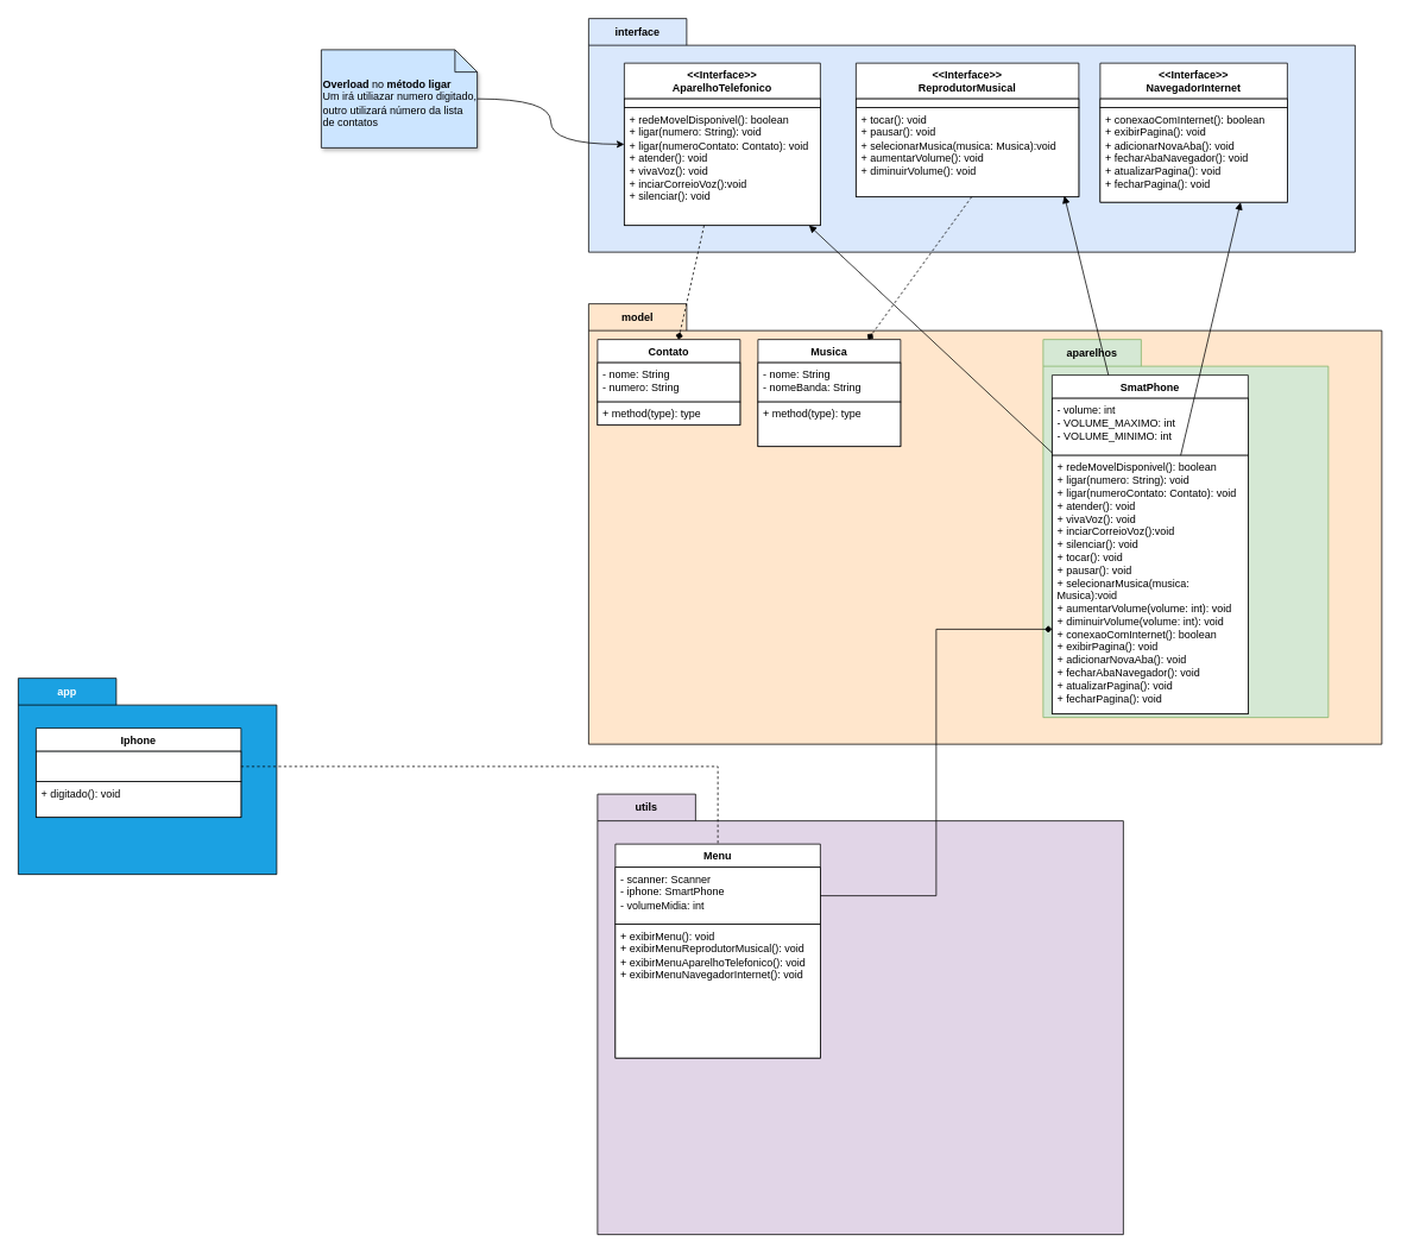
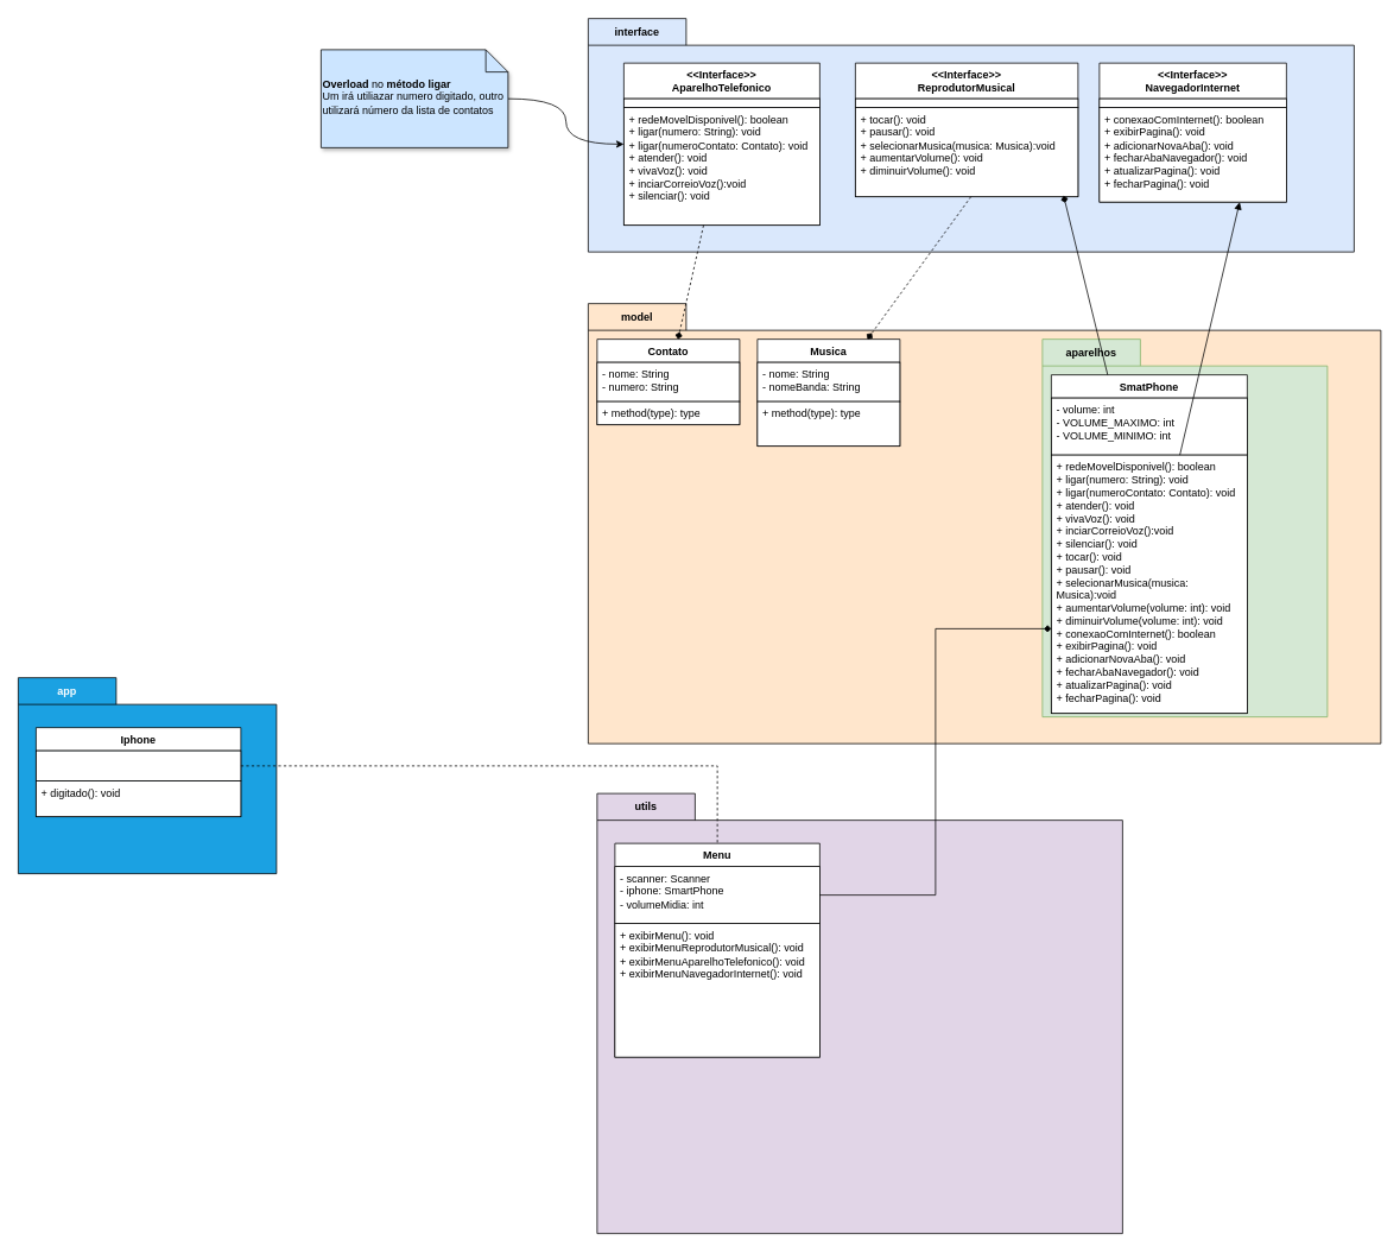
  <mxCell id="0" />
  <mxCell id="1" parent="0" />
  <mxCell id="2" value="interface" style="shape=folder;fontStyle=1;tabWidth=110;tabHeight=30;tabPosition=left;html=1;boundedLbl=1;labelInHeader=1;container=1;collapsible=0;recursiveResize=0;whiteSpace=wrap;fillColor=#dae8fc;strokeColor=default;" parent="1" vertex="1"><mxGeometry x="660" y="20" width="860" height="262" as="geometry" /></mxCell>
  <mxCell id="3" value="&lt;div&gt;&amp;lt;&amp;lt;Interface&amp;gt;&amp;gt;&lt;/div&gt;&lt;div&gt;AparelhoTelefonico&lt;/div&gt;" style="swimlane;fontStyle=1;align=center;verticalAlign=top;childLayout=stackLayout;horizontal=1;startSize=40;horizontalStack=0;resizeParent=1;resizeParentMax=0;resizeLast=0;collapsible=1;marginBottom=0;whiteSpace=wrap;html=1;strokeColor=default;" parent="2" vertex="1"><mxGeometry x="40" y="50" width="220" height="182" as="geometry" /></mxCell>
  <mxCell id="4" value="&lt;div&gt;&lt;div&gt;&lt;br&gt;&lt;/div&gt;&lt;/div&gt;" style="text;align=left;verticalAlign=top;spacingLeft=4;spacingRight=4;overflow=hidden;rotatable=0;points=[[0,0.5],[1,0.5]];portConstraint=eastwest;whiteSpace=wrap;html=1;fillColor=default;strokeColor=default;" parent="3" vertex="1"><mxGeometry y="40" width="220" height="10" as="geometry" /></mxCell>
  <mxCell id="5" value="&lt;div&gt;&lt;div&gt;+ redeMovelDisponivel(): boolean&lt;/div&gt;+ ligar(numero: String): void&lt;/div&gt;&lt;div&gt;+ ligar(numeroContato: Contato): void&lt;br&gt;&lt;div&gt;+ atender(): void&lt;/div&gt;&lt;div&gt;+ vivaVoz(): void&lt;/div&gt;&lt;div&gt;+ inciarCorreioVoz():void&lt;/div&gt;&lt;div&gt;+ silenciar(): void&lt;/div&gt;&lt;div&gt;&lt;br&gt;&lt;/div&gt;&lt;/div&gt;" style="text;align=left;verticalAlign=top;spacingLeft=4;spacingRight=4;overflow=hidden;rotatable=0;points=[[0,0.5],[1,0.5]];portConstraint=eastwest;whiteSpace=wrap;html=1;fillColor=default;strokeColor=default;" parent="3" vertex="1"><mxGeometry y="50" width="220" height="132" as="geometry" /></mxCell>
  <mxCell id="6" value="&lt;div&gt;&amp;lt;&amp;lt;Interface&amp;gt;&amp;gt;&lt;br&gt;&lt;/div&gt;ReprodutorMusical&lt;div&gt;&lt;br&gt;&lt;/div&gt;" style="swimlane;fontStyle=1;align=center;verticalAlign=top;childLayout=stackLayout;horizontal=1;startSize=40;horizontalStack=0;resizeParent=1;resizeParentMax=0;resizeLast=0;collapsible=1;marginBottom=0;whiteSpace=wrap;html=1;strokeColor=default;" parent="2" vertex="1"><mxGeometry x="300" y="50" width="250" height="150" as="geometry"><mxRectangle x="250" y="150" width="140" height="60" as="alternateBounds" /></mxGeometry></mxCell>
  <mxCell id="7" value="&lt;div&gt;&lt;div&gt;&lt;br&gt;&lt;/div&gt;&lt;/div&gt;" style="text;align=left;verticalAlign=top;spacingLeft=4;spacingRight=4;overflow=hidden;rotatable=0;points=[[0,0.5],[1,0.5]];portConstraint=eastwest;whiteSpace=wrap;html=1;fillColor=default;strokeColor=default;" parent="6" vertex="1"><mxGeometry y="40" width="250" height="10" as="geometry" /></mxCell>
  <mxCell id="8" value="+ tocar(): void&lt;div&gt;+ pausar(): void&lt;/div&gt;&lt;div&gt;+ selecionarMusica(musica: Musica):void&lt;/div&gt;&lt;div&gt;+ aumentarVolume(): void&lt;/div&gt;&lt;div&gt;+ diminuirVolume(): void&lt;/div&gt;" style="text;strokeColor=default;fillColor=default;align=left;verticalAlign=top;spacingLeft=4;spacingRight=4;overflow=hidden;rotatable=0;points=[[0,0.5],[1,0.5]];portConstraint=eastwest;whiteSpace=wrap;html=1;" parent="6" vertex="1"><mxGeometry y="50" width="250" height="100" as="geometry" /></mxCell>
  <mxCell id="9" value="&lt;div&gt;&amp;lt;&amp;lt;Interface&amp;gt;&amp;gt;&lt;br&gt;NavegadorInternet&lt;/div&gt;" style="swimlane;fontStyle=1;align=center;verticalAlign=top;childLayout=stackLayout;horizontal=1;startSize=40;horizontalStack=0;resizeParent=1;resizeParentMax=0;resizeLast=0;collapsible=1;marginBottom=0;whiteSpace=wrap;html=1;strokeColor=default;" parent="2" vertex="1"><mxGeometry x="574" y="50" width="210" height="156" as="geometry" /></mxCell>
  <mxCell id="10" value="&lt;div&gt;&lt;div&gt;&lt;br&gt;&lt;/div&gt;&lt;/div&gt;" style="text;align=left;verticalAlign=top;spacingLeft=4;spacingRight=4;overflow=hidden;rotatable=0;points=[[0,0.5],[1,0.5]];portConstraint=eastwest;whiteSpace=wrap;html=1;fillColor=default;strokeColor=default;" parent="9" vertex="1"><mxGeometry y="40" width="210" height="10" as="geometry" /></mxCell>
  <mxCell id="11" value="+ conexaoComInternet(): boolean&lt;div&gt;+ exibirPagina(): void&lt;/div&gt;&lt;div&gt;+ adicionarNovaAba(): void&lt;/div&gt;&lt;div&gt;+ fecharAbaNavegador(): void&lt;/div&gt;&lt;div&gt;+ atualizarPagina(): void&lt;/div&gt;&lt;div&gt;+ fecharPagina(): void&lt;/div&gt;" style="text;strokeColor=default;fillColor=default;align=left;verticalAlign=top;spacingLeft=4;spacingRight=4;overflow=hidden;rotatable=0;points=[[0,0.5],[1,0.5]];portConstraint=eastwest;whiteSpace=wrap;html=1;" parent="9" vertex="1"><mxGeometry y="50" width="210" height="106" as="geometry" /></mxCell>
  <mxCell id="12" value="model" style="shape=folder;fontStyle=1;tabWidth=110;tabHeight=30;tabPosition=left;html=1;boundedLbl=1;labelInHeader=1;container=1;collapsible=0;recursiveResize=0;whiteSpace=wrap;fillColor=#ffe6cc;strokeColor=default;" parent="1" vertex="1"><mxGeometry x="660" y="340" width="890" height="494" as="geometry" /></mxCell>
  <mxCell id="13" value="Contato" style="swimlane;fontStyle=1;align=center;verticalAlign=top;childLayout=stackLayout;horizontal=1;startSize=26;horizontalStack=0;resizeParent=1;resizeParentMax=0;resizeLast=0;collapsible=1;marginBottom=0;whiteSpace=wrap;html=1;strokeColor=default;" parent="12" vertex="1"><mxGeometry x="10" y="40" width="160" height="96" as="geometry" /></mxCell>
  <mxCell id="14" value="- nome: String&lt;br&gt;- numero: String" style="text;align=left;verticalAlign=top;spacingLeft=4;spacingRight=4;overflow=hidden;rotatable=0;points=[[0,0.5],[1,0.5]];portConstraint=eastwest;whiteSpace=wrap;html=1;fillColor=default;strokeColor=default;" parent="13" vertex="1"><mxGeometry y="26" width="160" height="44" as="geometry" /></mxCell>
  <mxCell id="15" value="+ method(type): type" style="text;strokeColor=default;fillColor=default;align=left;verticalAlign=top;spacingLeft=4;spacingRight=4;overflow=hidden;rotatable=0;points=[[0,0.5],[1,0.5]];portConstraint=eastwest;whiteSpace=wrap;html=1;" parent="13" vertex="1"><mxGeometry y="70" width="160" height="26" as="geometry" /></mxCell>
  <mxCell id="16" value="Musica" style="swimlane;fontStyle=1;align=center;verticalAlign=top;childLayout=stackLayout;horizontal=1;startSize=26;horizontalStack=0;resizeParent=1;resizeParentMax=0;resizeLast=0;collapsible=1;marginBottom=0;whiteSpace=wrap;html=1;strokeColor=default;" parent="12" vertex="1"><mxGeometry x="190" y="40" width="160" height="120" as="geometry" /></mxCell>
  <mxCell id="17" value="- nome: String&lt;div&gt;- nomeBanda: String&lt;br&gt;&lt;div&gt;&lt;br&gt;&lt;/div&gt;&lt;/div&gt;" style="text;strokeColor=default;fillColor=default;align=left;verticalAlign=top;spacingLeft=4;spacingRight=4;overflow=hidden;rotatable=0;points=[[0,0.5],[1,0.5]];portConstraint=eastwest;whiteSpace=wrap;html=1;" parent="16" vertex="1"><mxGeometry y="26" width="160" height="44" as="geometry" /></mxCell>
  <mxCell id="18" value="+ method(type): type" style="text;strokeColor=default;fillColor=default;align=left;verticalAlign=top;spacingLeft=4;spacingRight=4;overflow=hidden;rotatable=0;points=[[0,0.5],[1,0.5]];portConstraint=eastwest;whiteSpace=wrap;html=1;" parent="16" vertex="1"><mxGeometry y="70" width="160" height="50" as="geometry" /></mxCell>
  <mxCell id="19" value="aparelhos" style="shape=folder;fontStyle=1;tabWidth=110;tabHeight=30;tabPosition=left;html=1;boundedLbl=1;labelInHeader=1;container=1;collapsible=0;recursiveResize=0;whiteSpace=wrap;fillColor=#d5e8d4;strokeColor=#82b366;" parent="12" vertex="1"><mxGeometry x="510" y="40" width="320" height="424" as="geometry" /></mxCell>
  <mxCell id="20" value="SmatPhone" style="swimlane;fontStyle=1;align=center;verticalAlign=top;childLayout=stackLayout;horizontal=1;startSize=26;horizontalStack=0;resizeParent=1;resizeParentMax=0;resizeLast=0;collapsible=1;marginBottom=0;whiteSpace=wrap;html=1;strokeColor=default;" parent="19" vertex="1"><mxGeometry x="10" y="40" width="220" height="380" as="geometry" /></mxCell>
  <mxCell id="21" value="&lt;div&gt;&lt;div&gt;- volume: int&lt;/div&gt;&lt;/div&gt;&lt;div&gt;- VOLUME_MAXIMO: int&lt;/div&gt;&lt;div&gt;- VOLUME_MINIMO: int&lt;/div&gt;" style="text;strokeColor=default;fillColor=default;align=left;verticalAlign=top;spacingLeft=4;spacingRight=4;overflow=hidden;rotatable=0;points=[[0,0.5],[1,0.5]];portConstraint=eastwest;whiteSpace=wrap;html=1;" parent="20" vertex="1"><mxGeometry y="26" width="220" height="64" as="geometry" /></mxCell>
  <mxCell id="22" value="&lt;div&gt;&lt;div&gt;&lt;div&gt;&lt;div&gt;+ redeMovelDisponivel(): boolean&lt;/div&gt;+ ligar(numero: String): void&lt;/div&gt;&lt;div&gt;+ ligar(numeroContato: Contato): void&lt;br&gt;&lt;div&gt;+ atender(): void&lt;/div&gt;&lt;div&gt;+ vivaVoz(): void&lt;/div&gt;&lt;div&gt;+ inciarCorreioVoz():void&lt;/div&gt;&lt;div&gt;+ silenciar(): void&lt;/div&gt;&lt;div&gt;+ tocar(): void&lt;div&gt;+ pausar(): void&lt;/div&gt;&lt;div&gt;+ selecionarMusica(musica: Musica):void&lt;/div&gt;&lt;div&gt;+ aumentarVolume(volume: int): void&lt;/div&gt;&lt;div&gt;+ diminuirVolume(volume: int): void&lt;/div&gt;&lt;/div&gt;&lt;/div&gt;&lt;/div&gt;&lt;/div&gt;&lt;div&gt;+ conexaoComInternet(): boolean&lt;div&gt;+ exibirPagina(): void&lt;/div&gt;&lt;div&gt;+ adicionarNovaAba(): void&lt;/div&gt;&lt;div&gt;+ fecharAbaNavegador(): void&lt;/div&gt;&lt;div&gt;+ atualizarPagina(): void&lt;/div&gt;&lt;div&gt;+ fecharPagina(): void&lt;/div&gt;&lt;/div&gt;" style="text;strokeColor=default;fillColor=default;align=left;verticalAlign=top;spacingLeft=4;spacingRight=4;overflow=hidden;rotatable=0;points=[[0,0.5],[1,0.5]];portConstraint=eastwest;whiteSpace=wrap;html=1;" parent="20" vertex="1"><mxGeometry y="90" width="220" height="290" as="geometry" /></mxCell>
- <mxCell id="23" style="rounded=0;orthogonalLoop=1;jettySize=auto;html=1;endArrow=block;endFill=1;strokeColor=default;" parent="1" source="20" target="3" edge="1"><mxGeometry relative="1" as="geometry" /></mxCell>
- <mxCell id="24" style="rounded=0;orthogonalLoop=1;jettySize=auto;html=1;endArrow=block;endFill=1;entryX=0.935;entryY=0.988;entryDx=0;entryDy=0;entryPerimeter=0;strokeColor=default;" parent="1" source="20" target="8" edge="1"><mxGeometry relative="1" as="geometry" /></mxCell>
+ <mxCell id="24" style="rounded=0;orthogonalLoop=1;jettySize=auto;html=1;endArrow=diamond;endFill=1;entryX=0.935;entryY=0.988;entryDx=0;entryDy=0;entryPerimeter=0;strokeColor=default;" parent="1" source="20" target="8" edge="1"><mxGeometry relative="1" as="geometry" /></mxCell>
  <mxCell id="25" style="rounded=0;orthogonalLoop=1;jettySize=auto;html=1;endArrow=diamond;endFill=1;dashed=1;strokeColor=default;" parent="1" source="3" target="13" edge="1"><mxGeometry relative="1" as="geometry" /></mxCell>
  <mxCell id="26" style="edgeStyle=orthogonalEdgeStyle;rounded=0;orthogonalLoop=1;jettySize=auto;html=1;curved=1;strokeColor=default;" parent="1" source="27" target="3" edge="1"><mxGeometry relative="1" as="geometry" /></mxCell>
- <mxCell id="27" value="&lt;b&gt;Overload&lt;/b&gt; no &lt;b&gt;método ligar&lt;/b&gt;&lt;div&gt;Um irá utiliazar numero digitado, outro utilizará número da lista de contatos&lt;/div&gt;" style="shape=note2;boundedLbl=1;whiteSpace=wrap;html=1;size=25;verticalAlign=top;align=left;fillColor=#CCE5FF;shadow=1;strokeColor=default;" parent="1" vertex="1"><mxGeometry x="360" y="55" width="175" height="110" as="geometry" /></mxCell>
+ <mxCell id="27" value="&lt;b&gt;Overload&lt;/b&gt; no &lt;b&gt;método ligar&lt;/b&gt;&lt;div&gt;Um irá utiliazar numero digitado, outro utilizará número da lista de contatos&lt;/div&gt;" style="shape=note2;boundedLbl=1;whiteSpace=wrap;html=1;size=25;verticalAlign=top;align=left;fillColor=#CCE5FF;shadow=1;strokeColor=default;" parent="1" vertex="1"><mxGeometry x="360" y="55" width="210" height="110" as="geometry" /></mxCell>
  <mxCell id="28" style="rounded=0;orthogonalLoop=1;jettySize=auto;html=1;endArrow=diamond;endFill=1;dashed=1;exitX=0.519;exitY=1;exitDx=0;exitDy=0;exitPerimeter=0;strokeColor=default;" parent="1" source="8" target="16" edge="1"><mxGeometry relative="1" as="geometry"><mxPoint x="872" y="460" as="sourcePoint" /><mxPoint x="862" y="530" as="targetPoint" /></mxGeometry></mxCell>
  <mxCell id="29" style="rounded=0;orthogonalLoop=1;jettySize=auto;html=1;entryX=0.75;entryY=1;entryDx=0;entryDy=0;endArrow=block;endFill=1;strokeColor=default;" parent="1" source="22" target="9" edge="1"><mxGeometry relative="1" as="geometry" /></mxCell>
  <mxCell id="30" value="utils" style="shape=folder;fontStyle=1;tabWidth=110;tabHeight=30;tabPosition=left;html=1;boundedLbl=1;labelInHeader=1;container=1;collapsible=0;recursiveResize=0;whiteSpace=wrap;fillColor=#e1d5e7;strokeColor=default;" vertex="1" parent="1"><mxGeometry x="670" y="890" width="590" height="494" as="geometry" /></mxCell>
  <mxCell id="31" value="Menu" style="swimlane;fontStyle=1;align=center;verticalAlign=top;childLayout=stackLayout;horizontal=1;startSize=26;horizontalStack=0;resizeParent=1;resizeParentMax=0;resizeLast=0;collapsible=1;marginBottom=0;whiteSpace=wrap;html=1;strokeColor=default;" vertex="1" parent="30"><mxGeometry x="20" y="56" width="230" height="240" as="geometry" /></mxCell>
  <mxCell id="32" value="- scanner: Scanner&lt;div&gt;- iphone: SmartPhone&lt;/div&gt;&lt;div&gt;- volumeMidia: int&lt;/div&gt;" style="text;align=left;verticalAlign=top;spacingLeft=4;spacingRight=4;overflow=hidden;rotatable=0;points=[[0,0.5],[1,0.5]];portConstraint=eastwest;whiteSpace=wrap;html=1;fillColor=default;strokeColor=default;" vertex="1" parent="31"><mxGeometry y="26" width="230" height="64" as="geometry" /></mxCell>
  <mxCell id="33" value="+ exibirMenu(): void&lt;div&gt;+ exibirMenuReprodutorMusical(): void&lt;/div&gt;&lt;div&gt;+ exibirMenuAparelhoTelefonico(): void&lt;/div&gt;&lt;div&gt;+ exibirMenuNavegadorInternet(): void&lt;/div&gt;" style="text;strokeColor=default;fillColor=default;align=left;verticalAlign=top;spacingLeft=4;spacingRight=4;overflow=hidden;rotatable=0;points=[[0,0.5],[1,0.5]];portConstraint=eastwest;whiteSpace=wrap;html=1;" vertex="1" parent="31"><mxGeometry y="90" width="230" height="150" as="geometry" /></mxCell>
  <mxCell id="34" style="edgeStyle=orthogonalEdgeStyle;rounded=0;orthogonalLoop=1;jettySize=auto;html=1;entryX=0;entryY=0.75;entryDx=0;entryDy=0;endArrow=diamond;endFill=1;strokeColor=default;" edge="1" parent="1" source="32" target="20"><mxGeometry relative="1" as="geometry" /></mxCell>
  <mxCell id="35" value="app" style="shape=folder;fontStyle=1;tabWidth=110;tabHeight=30;tabPosition=left;html=1;boundedLbl=1;labelInHeader=1;container=1;collapsible=0;recursiveResize=0;whiteSpace=wrap;fillColor=#1ba1e2;strokeColor=default;fontColor=#ffffff;" vertex="1" parent="1"><mxGeometry x="20" y="760" width="290" height="220" as="geometry" /></mxCell>
  <mxCell id="36" value="Iphone" style="swimlane;fontStyle=1;align=center;verticalAlign=top;childLayout=stackLayout;horizontal=1;startSize=26;horizontalStack=0;resizeParent=1;resizeParentMax=0;resizeLast=0;collapsible=1;marginBottom=0;whiteSpace=wrap;html=1;strokeColor=default;" vertex="1" parent="35"><mxGeometry x="20" y="56" width="230" height="100" as="geometry" /></mxCell>
  <mxCell id="37" value="" style="text;align=left;verticalAlign=top;spacingLeft=4;spacingRight=4;overflow=hidden;rotatable=0;points=[[0,0.5],[1,0.5]];portConstraint=eastwest;whiteSpace=wrap;html=1;fillColor=default;strokeColor=default;" vertex="1" parent="36"><mxGeometry y="26" width="230" height="34" as="geometry" /></mxCell>
  <mxCell id="38" value="+ digitado(): void" style="text;strokeColor=default;fillColor=default;align=left;verticalAlign=top;spacingLeft=4;spacingRight=4;overflow=hidden;rotatable=0;points=[[0,0.5],[1,0.5]];portConstraint=eastwest;whiteSpace=wrap;html=1;" vertex="1" parent="36"><mxGeometry y="60" width="230" height="40" as="geometry" /></mxCell>
  <mxCell id="39" style="edgeStyle=orthogonalEdgeStyle;rounded=0;orthogonalLoop=1;jettySize=auto;html=1;dashed=1;endArrow=none;endFill=0;strokeColor=default;" edge="1" parent="1" source="37" target="31"><mxGeometry relative="1" as="geometry" /></mxCell>
